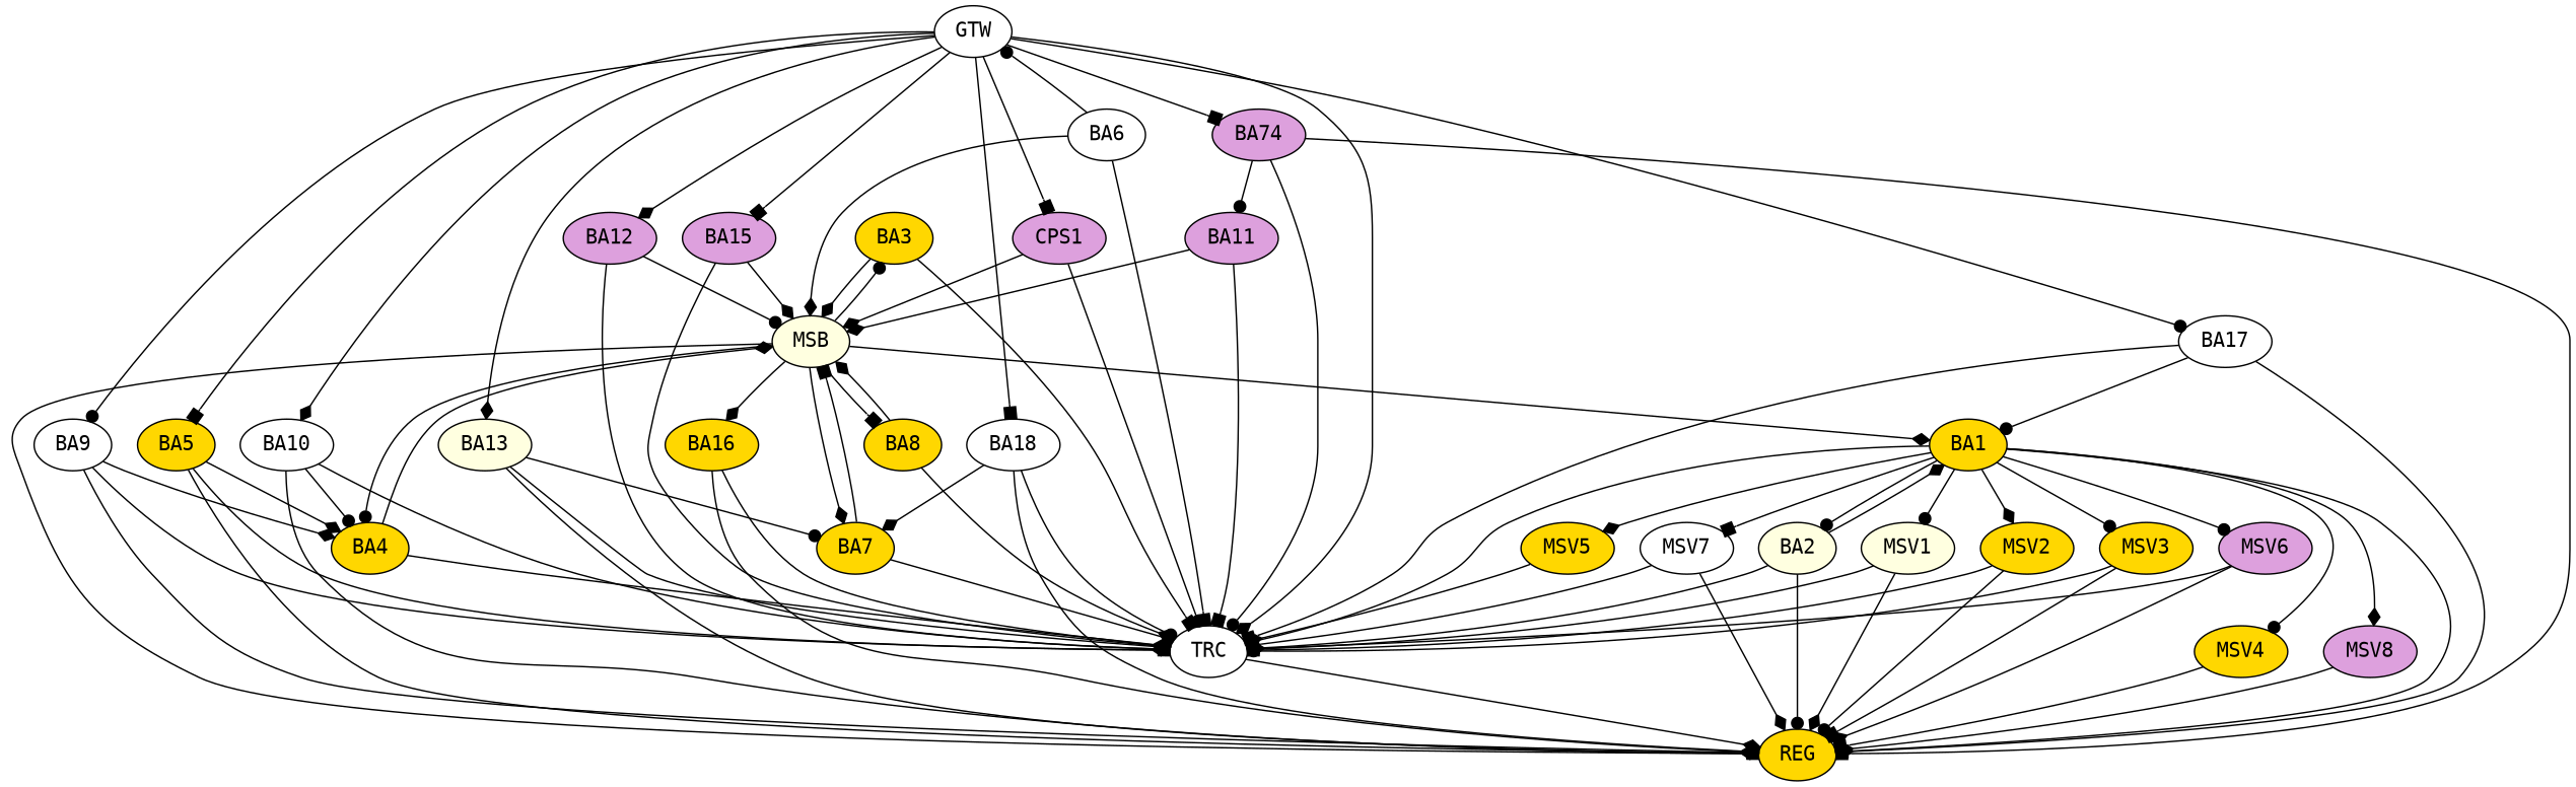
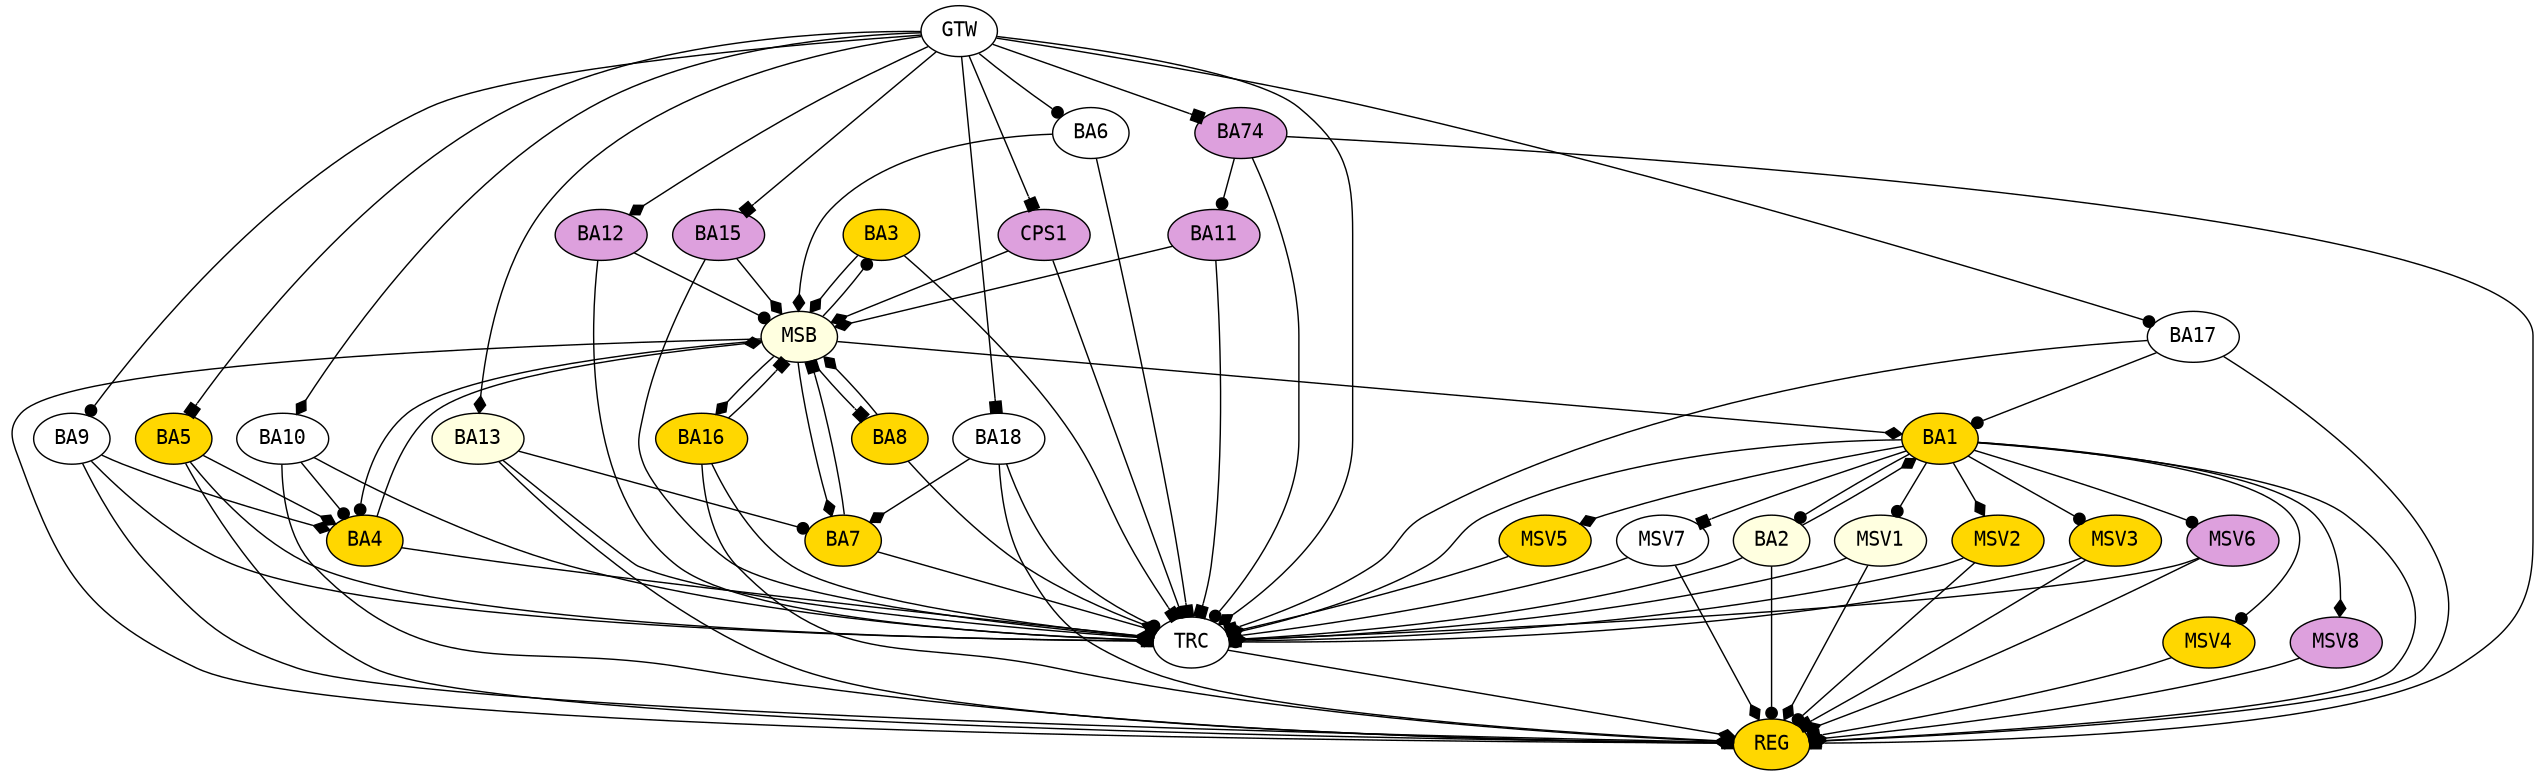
  strict digraph {
    fontname="DejaVu Sans Mono"
    node [fillcolor=gold fontname="DejaVu Sans Mono" style=filled]
    edge [arrowhead=diamond fontname="DejaVu Sans Mono"]
    n1 [label=BA1]
    n2 [fillcolor=lightyellow label=BA2]
    n3 [label=REG]
    n4 [fillcolor=white label=TRC]
    n5 [fillcolor=lightyellow label=MSV1]
    n6 [label=MSV2]
    n7 [label=MSV3]
    n8 [label=MSV4]
    n9 [label=MSV5]
    n10 [fillcolor=plum label=MSV6]
    n11 [fillcolor=white label=MSV7]
    n12 [fillcolor=plum label=MSV8]
    n13 [label=BA3]
    n14 [fillcolor=lightyellow label=MSB]
    n15 [label=BA4]
    n16 [label=BA7]
    n17 [label=BA8]
    n18 [label=BA16]
    n19 [label=BA5]
    n20 [fillcolor=white label=BA6]
    n21 [fillcolor=white label=BA9]
    n22 [fillcolor=white label=BA10]
    n23 [fillcolor=plum label=BA11]
    n24 [fillcolor=plum label=BA12]
    n25 [fillcolor=lightyellow label=BA13]
    n26 [fillcolor=plum label=BA74]
    n27 [fillcolor=plum label=BA15]
    n28 [fillcolor=white label=BA17]
    n29 [fillcolor=white label=BA18]
    n30 [fillcolor=plum label=CPS1]
    n31 [fillcolor=white label=GTW]
    n1 -> n2 [arrowhead=dot]
    n1 -> n3
    n1 -> n4 [arrowhead=box]
    n1 -> n5 [arrowhead=dot]
    n1 -> n6
    n1 -> n7 [arrowhead=dot]
    n1 -> n8 [arrowhead=dot]
    n1 -> n9
    n1 -> n10 [arrowhead=dot]
    n1 -> n11 [arrowhead=box]
    n1 -> n12
    n2 -> n1
    n2 -> n3 [arrowhead=dot]
    n2 -> n4 [arrowhead=box]
    n4 -> n3
    n5 -> n3
    n5 -> n4 [arrowhead=dot]
    n6 -> n3 [arrowhead=dot]
    n6 -> n4 [arrowhead=box]
    n7 -> n3 [arrowhead=box]
    n7 -> n4 [arrowhead=dot]
    n8 -> n3 [arrowhead=box]
    n9 -> n4
    n10 -> n3
    n10 -> n4
    n11 -> n3
    n11 -> n4 [arrowhead=box]
    n12 -> n3
    n13 -> n4 [arrowhead=box]
    n13 -> n14
    n14 -> n1
    n14 -> n3 [arrowhead=box]
    n14 -> n13 [arrowhead=dot]
    n14 -> n15 [arrowhead=dot]
    n14 -> n16
    n14 -> n17 [arrowhead=box]
    n14 -> n18
    n15 -> n4
    n15 -> n14
    n16 -> n4 [arrowhead=dot]
    n16 -> n14 [arrowhead=box]
    n17 -> n4
    n17 -> n14
    n18 -> n3 [arrowhead=dot]
    n18 -> n4 [arrowhead=dot]
+   n18 -> n14 [arrowhead=box]
    n19 -> n3 [arrowhead=dot]
    n19 -> n4
    n19 -> n15
    n20 -> n4 [arrowhead=box]
    n20 -> n14
    n21 -> n3 [arrowhead=box]
    n21 -> n4 [arrowhead=box]
    n21 -> n15
    n22 -> n3
    n22 -> n4
    n22 -> n15 [arrowhead=dot]
    n23 -> n4 [arrowhead=box]
    n23 -> n14
    n24 -> n4 [arrowhead=dot]
    n24 -> n14 [arrowhead=dot]
    n25 -> n3
    n25 -> n4 [arrowhead=dot]
    n25 -> n16 [arrowhead=dot]
    n26 -> n3 [arrowhead=box]
    n26 -> n4 [arrowhead=dot]
    n26 -> n23 [arrowhead=dot]
    n27 -> n4
    n27 -> n14
    n28 -> n1 [arrowhead=dot]
    n28 -> n3 [arrowhead=box]
    n28 -> n4 [arrowhead=box]
    n29 -> n3
    n29 -> n4 [arrowhead=dot]
    n29 -> n16
    n30 -> n4 [arrowhead=dot]
    n30 -> n14
    n31 -> n4
    n31 -> n19 [arrowhead=box]
-   n20 -> n31 [arrowhead=dot]
+   n31 -> n20 [arrowhead=dot]
    n31 -> n21 [arrowhead=dot]
    n31 -> n22
    n31 -> n24
    n31 -> n25
    n31 -> n26 [arrowhead=box]
    n31 -> n27 [arrowhead=box]
    n31 -> n28 [arrowhead=dot]
    n31 -> n29 [arrowhead=box]
    n31 -> n30 [arrowhead=box]
  }
